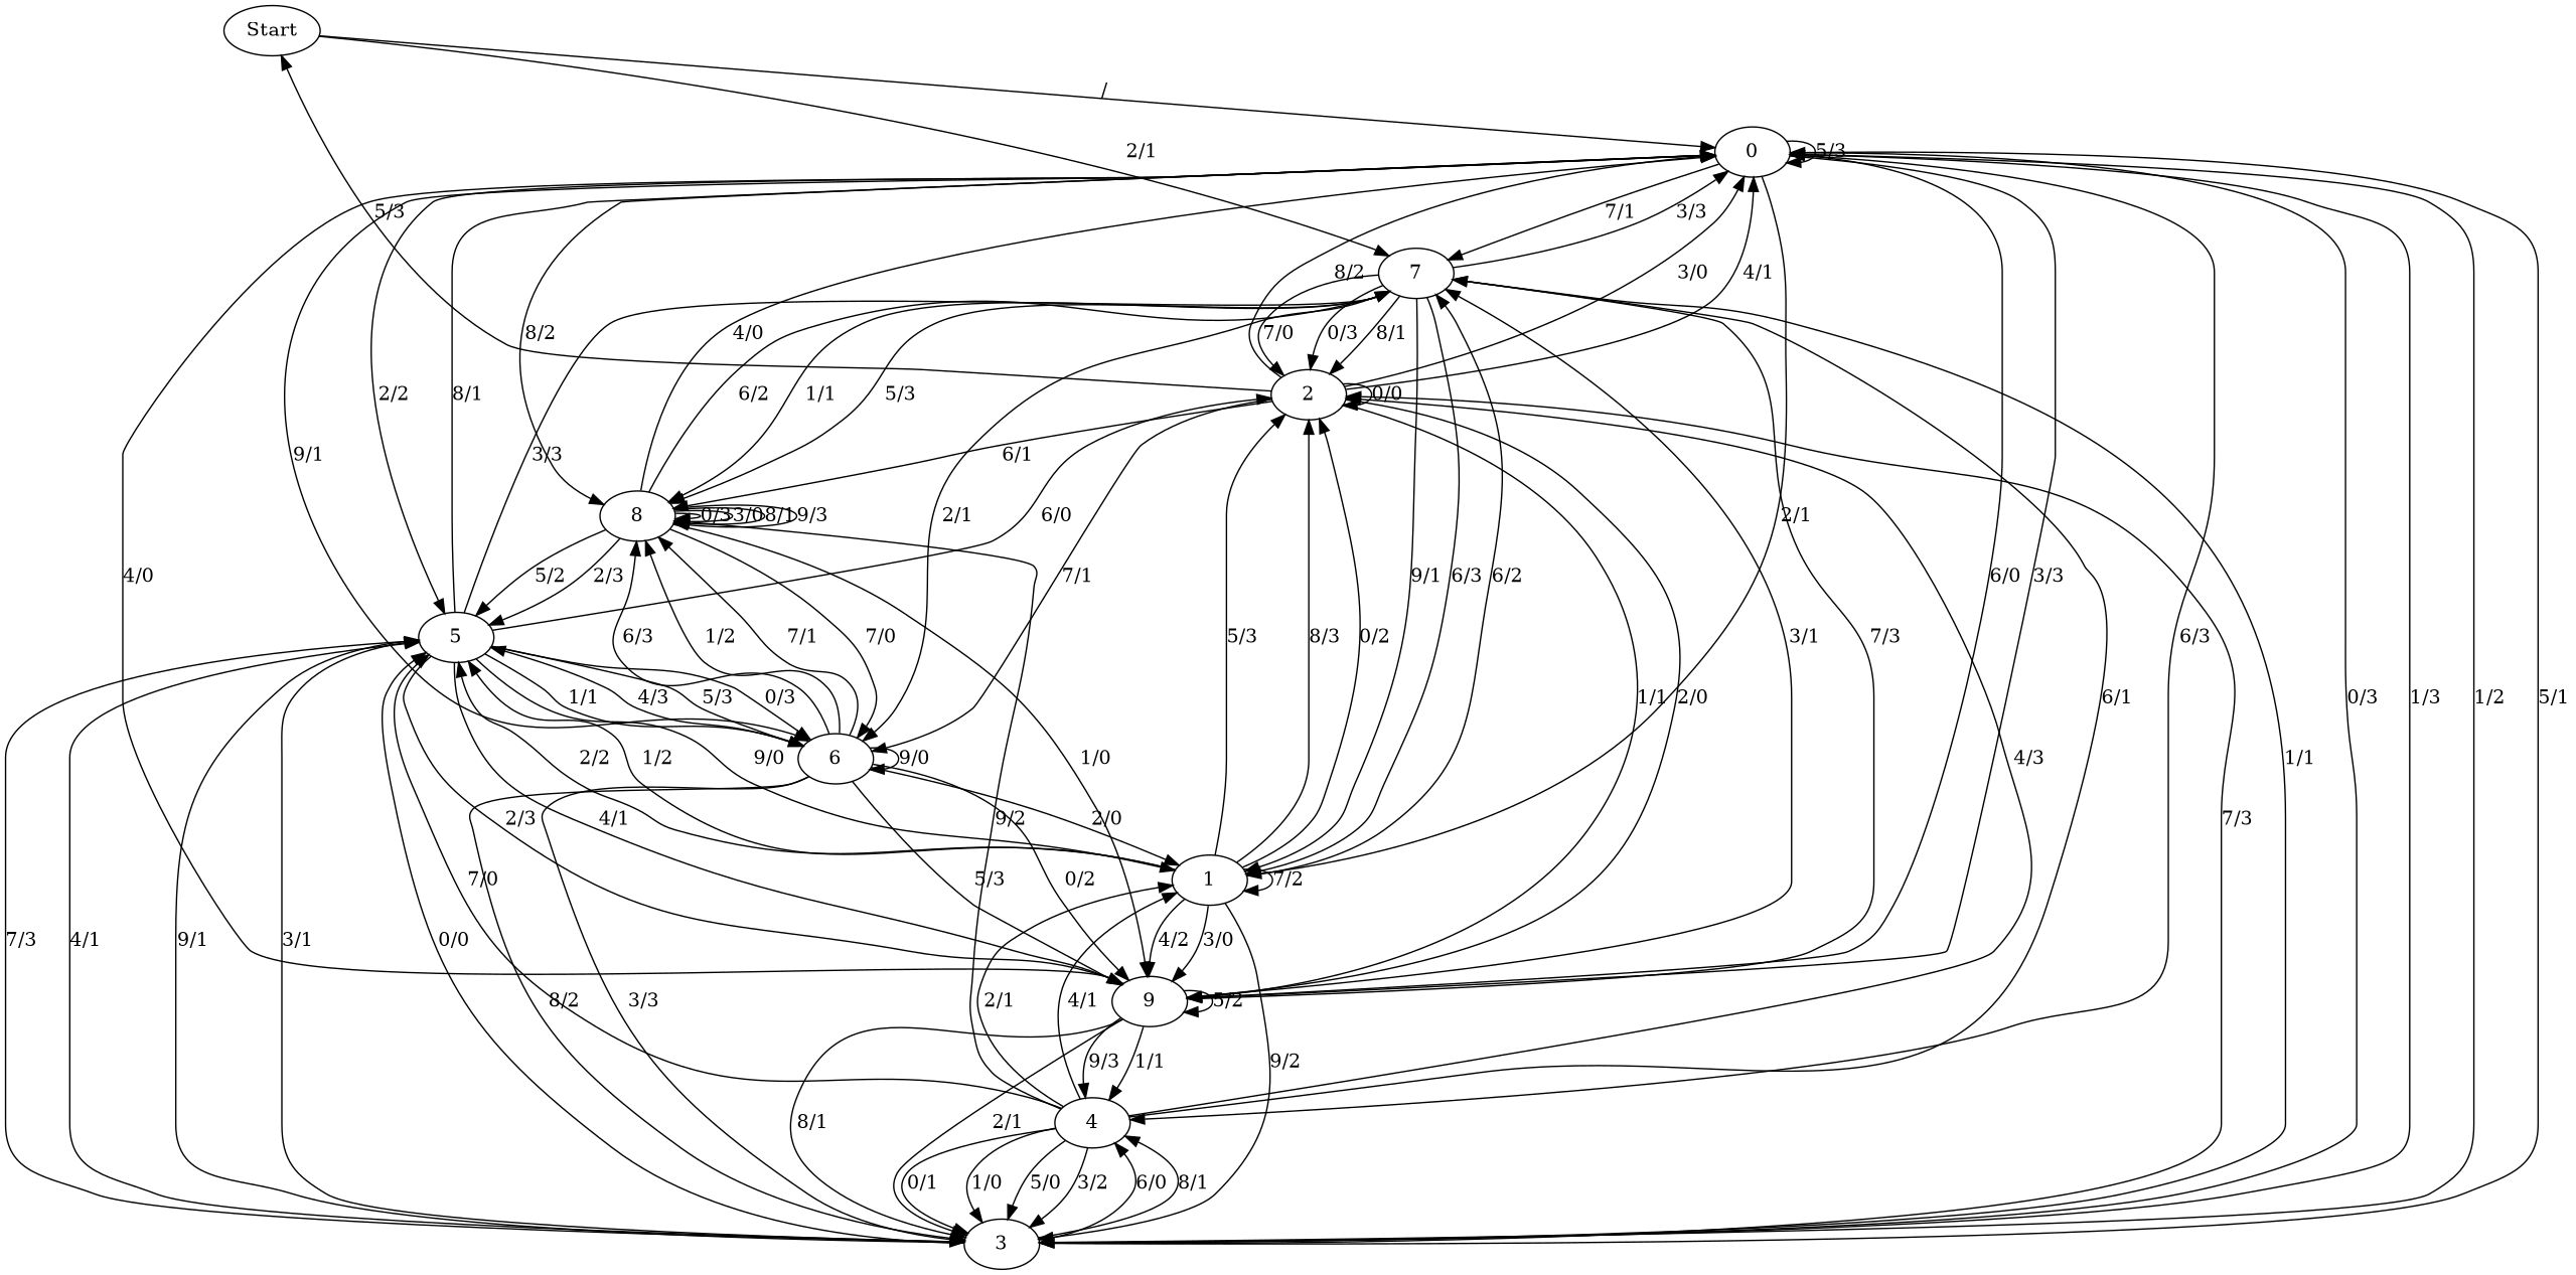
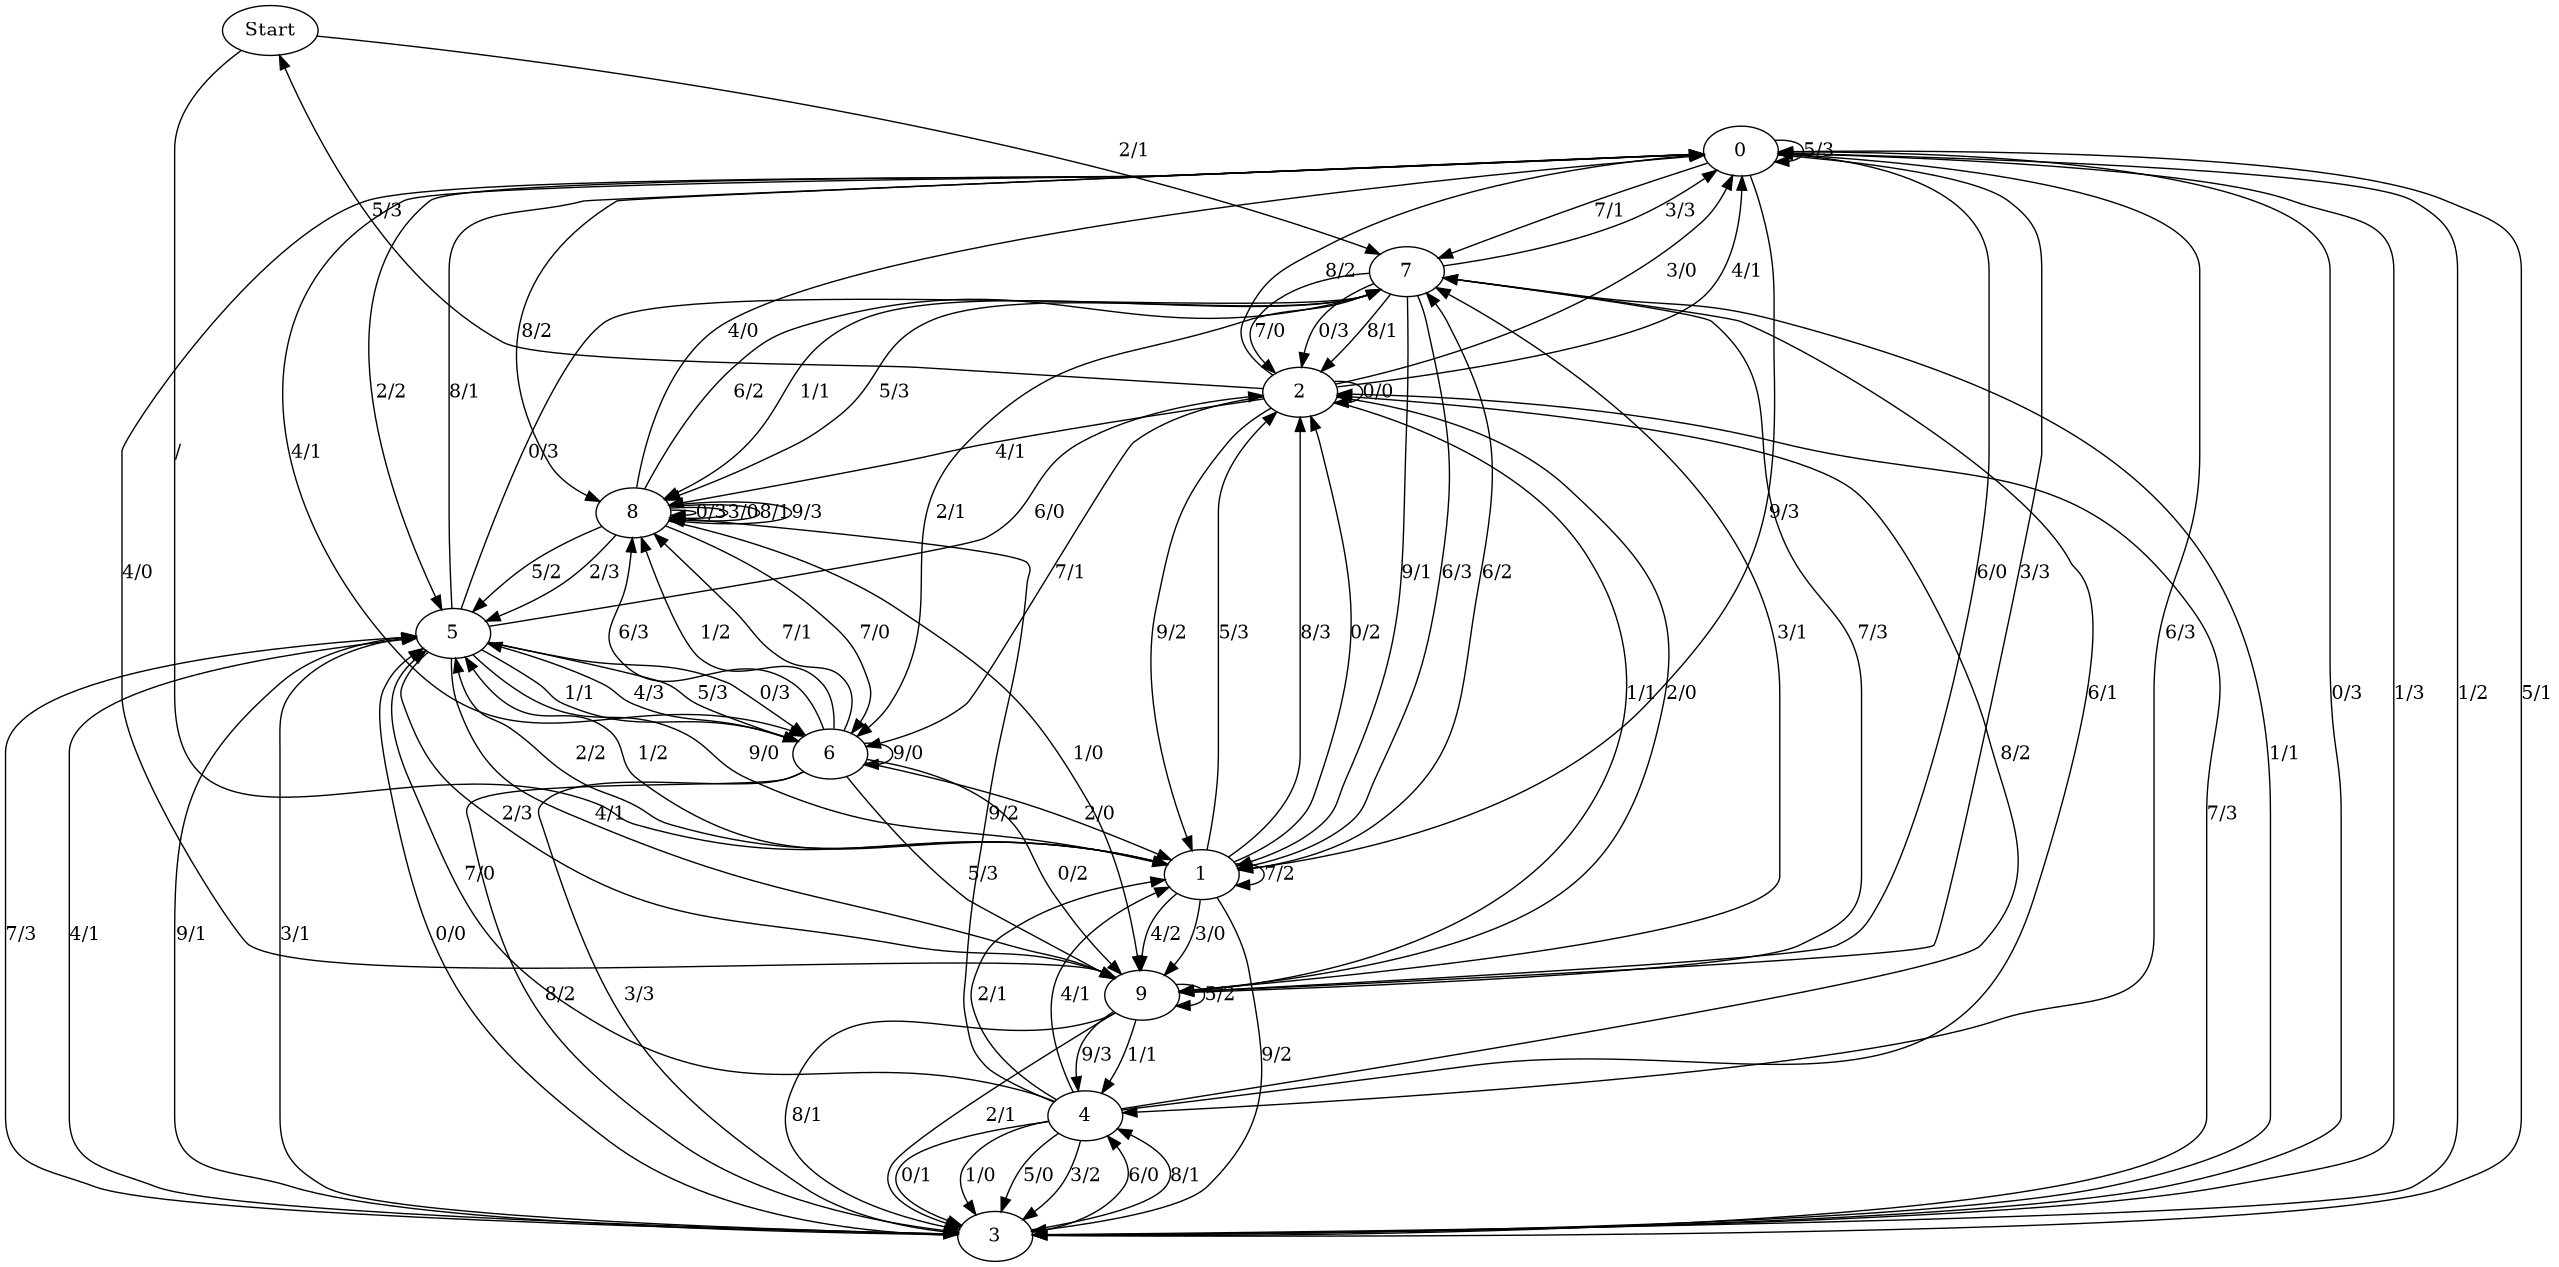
  digraph {
    Start
    0
    7
    3
    6
    9
    4
    5
    1
    8
    2
-   Start -> 0 [label="/"]
+   Start -> 1 [label="/"]
    Start -> 7 [label="2/1"]
    0 -> 0 [label="5/3"]
    0 -> 7 [label="7/1"]
    0 -> 3 [label="0/3"]
    0 -> 3 [label="1/2"]
-   0 -> 6 [label="9/1"]
+   0 -> 6 [label="4/1"]
    0 -> 9 [label="3/3"]
    0 -> 4 [label="6/3"]
    0 -> 5 [label="2/2"]
-   0 -> 1 [label="2/1"]
+   0 -> 1 [label="9/3"]
    0 -> 8 [label="8/2"]
    7 -> 0 [label="3/3"]
    7 -> 3 [label="1/1"]
    7 -> 6 [label="2/1"]
    7 -> 1 [label="9/1"]
    7 -> 1 [label="6/3"]
    7 -> 8 [label="1/1"]
    7 -> 8 [label="5/3"]
    7 -> 2 [label="7/0"]
    7 -> 2 [label="0/3"]
    7 -> 2 [label="8/1"]
    3 -> 0 [label="5/1"]
    3 -> 0 [label="1/3"]
    3 -> 4 [label="6/0"]
    3 -> 4 [label="8/1"]
    3 -> 5 [label="3/1"]
    3 -> 5 [label="4/1"]
    3 -> 5 [label="9/1"]
    3 -> 5 [label="0/0"]
    3 -> 2 [label="7/3"]
    6 -> 3 [label="3/3"]
    6 -> 3 [label="8/2"]
    6 -> 6 [label="9/0"]
    6 -> 9 [label="5/3"]
    6 -> 9 [label="0/2"]
    6 -> 5 [label="4/3"]
    6 -> 1 [label="2/0"]
    6 -> 8 [label="6/3"]
    6 -> 8 [label="1/2"]
    6 -> 8 [label="7/1"]
    9 -> 0 [label="4/0"]
    9 -> 0 [label="6/0"]
    9 -> 7 [label="7/3"]
    9 -> 7 [label="3/1"]
    9 -> 3 [label="8/1"]
    9 -> 3 [label="2/1"]
    9 -> 9 [label="5/2"]
    9 -> 4 [label="1/1"]
    9 -> 4 [label="9/3"]
    4 -> 7 [label="6/1"]
    4 -> 3 [label="0/1"]
    4 -> 3 [label="1/0"]
    4 -> 3 [label="3/2"]
    4 -> 3 [label="5/0"]
    4 -> 5 [label="7/0"]
    4 -> 1 [label="2/1"]
    4 -> 1 [label="4/1"]
    4 -> 8 [label="9/2"]
-   4 -> 2 [label="4/3"]
+   4 -> 2 [label="8/2"]
    5 -> 0 [label="8/1"]
-   5 -> 7 [label="3/3"]
+   5 -> 7 [label="0/3"]
    5 -> 3 [label="7/3"]
    5 -> 6 [label="5/3"]
    5 -> 6 [label="0/3"]
    5 -> 6 [label="1/1"]
    5 -> 9 [label="2/3"]
    5 -> 9 [label="4/1"]
    5 -> 1 [label="9/0"]
    5 -> 2 [label="6/0"]
    1 -> 7 [label="6/2"]
    1 -> 3 [label="9/2"]
    1 -> 9 [label="3/0"]
    1 -> 9 [label="4/2"]
    1 -> 5 [label="2/2"]
    1 -> 5 [label="1/2"]
    1 -> 1 [label="7/2"]
    1 -> 2 [label="5/3"]
    1 -> 2 [label="8/3"]
    1 -> 2 [label="0/2"]
    8 -> 0 [label="4/0"]
    8 -> 7 [label="6/2"]
    8 -> 6 [label="7/0"]
    8 -> 9 [label="1/0"]
    8 -> 5 [label="5/2"]
    8 -> 5 [label="2/3"]
    8 -> 8 [label="0/3"]
    8 -> 8 [label="3/0"]
    8 -> 8 [label="8/1"]
    8 -> 8 [label="9/3"]
    2 -> Start [label="5/3"]
    2 -> 0 [label="3/0"]
    2 -> 0 [label="4/1"]
    2 -> 0 [label="8/2"]
    2 -> 6 [label="7/1"]
    2 -> 9 [label="1/1"]
    2 -> 9 [label="2/0"]
-   2 -> 8 [label="6/1"]
+   2 -> 1 [label="9/2"]
+   2 -> 8 [label="4/1"]
    2 -> 2 [label="0/0"]
  }
